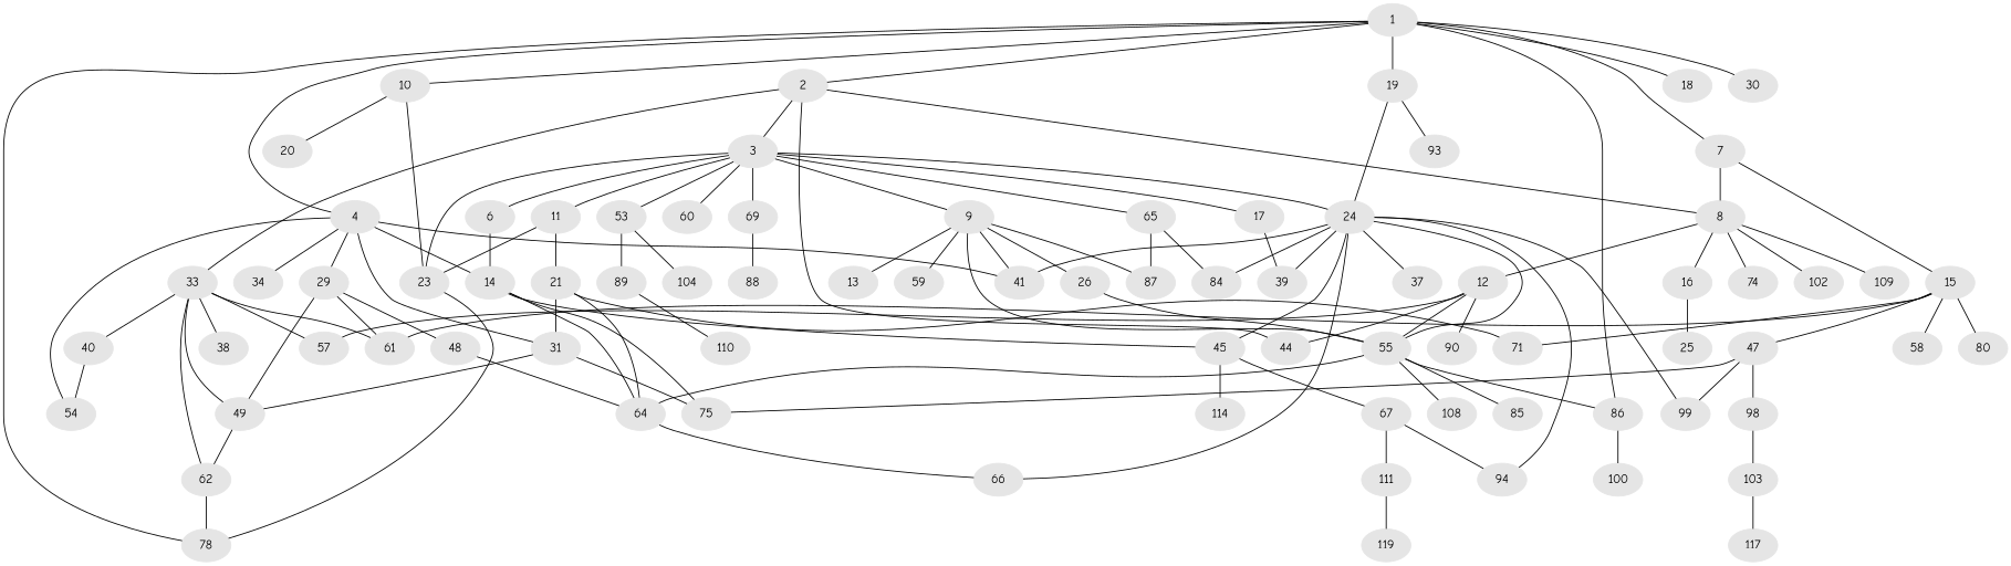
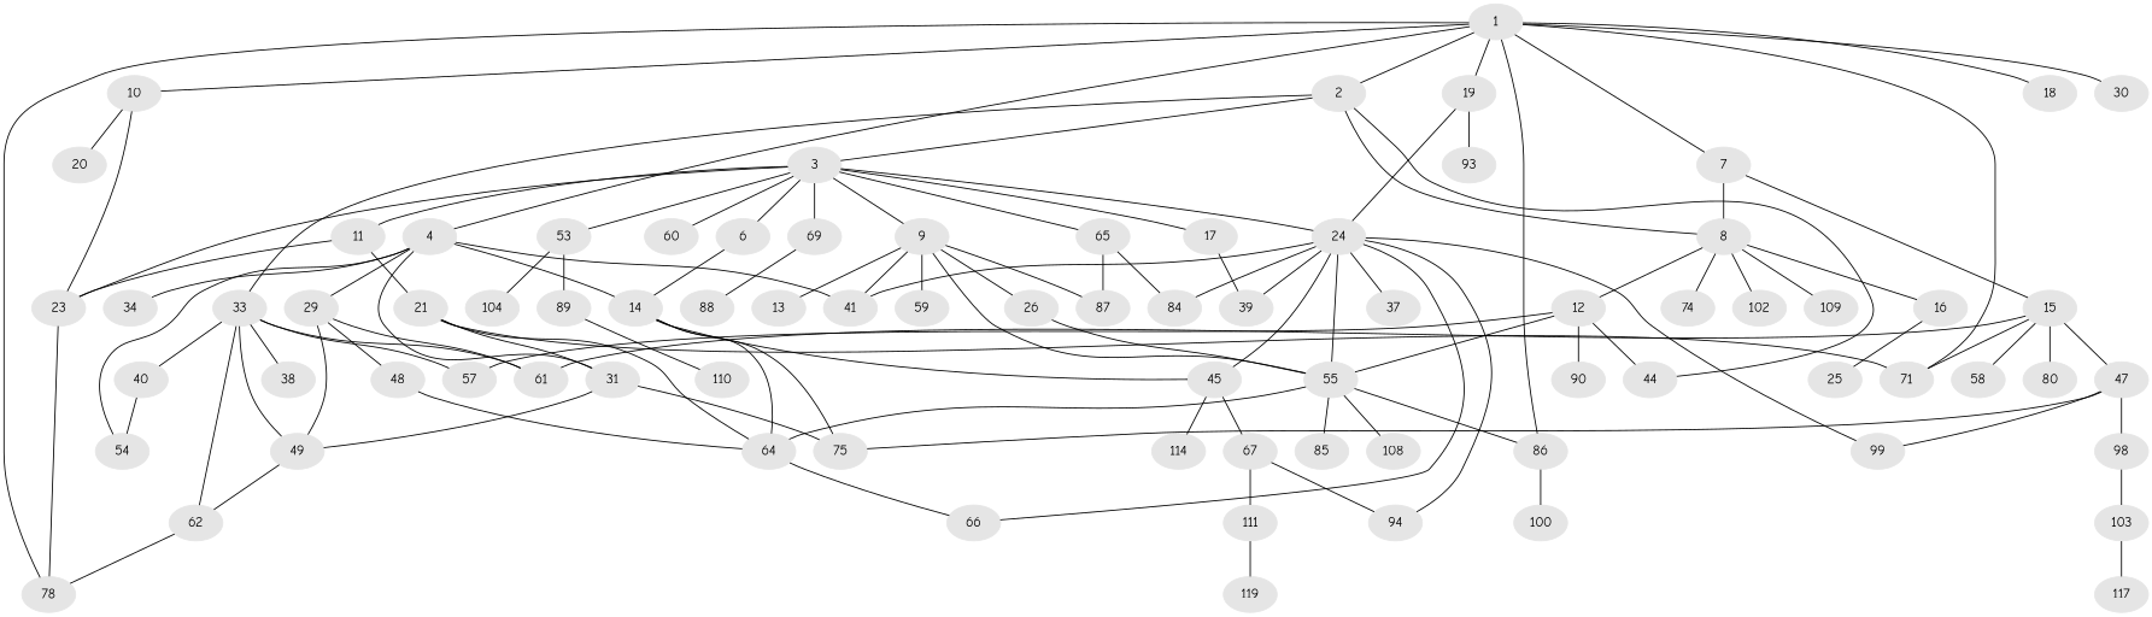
  graph {
    fontname="Comic Neue"
    node [color=gray90 fontname="Comic Neue" style=filled]
    edge [fontname="Comic Neue"]
    1 [super="+22"]
    2 [super="+27"]
    4 [super="+52"]
    7 [super="+70"]
    10
    18
    19 [super="+82"]
    30
    n9 [label=71 super="+72"]
    78
    86
    3 [super="+5"]
    8 [super="+116"]
    33 [super="+43"]
    44 [super="+68"]
    14 [super="+36"]
    29 [super="+46"]
    31 [super="+32"]
    34
    41
    54
    15 [super="+118"]
    23 [super="+91"]
    20
    24 [super="+35"]
    93
    100
    6 [super="+28"]
    9 [super="+50"]
    11
    17 [super="+101"]
    53 [super="+83"]
    60
    65 [super="+112"]
    69
    12 [super="+56"]
    16
    74
    102
    109
    57
    61 [super="+71"]
    49 [super="+73"]
    38
    40 [super="+95"]
    62
    13
    26
    55 [super="+92"]
    59
    87 [super="+115"]
    21
    39 [super="+42"]
    45 [super="+105"]
    37
    66 [super="+77"]
    84
    94
    99
    89
    104
    88 [super="+97"]
    64 [super="+113"]
    75 [super="+81"]
    48 [super="+79"]
    47 [super="+76"]
    58
    80
    90 [super="+96"]
    25 [super="+63"]
    85
    108
    67 [super="+107"]
    114
    98 [super="+106"]
    111
    103
    110
    119
    117
    1 -- 2
    1 -- 4
    1 -- 7
    1 -- 10
    1 -- 18
    1 -- 19
    1 -- 30
+   1 -- n9
    1 -- 78
    1 -- 86
    2 -- 3
    2 -- 8
    2 -- 33
    2 -- 44
    4 -- 14
    4 -- 29
    4 -- 31
    4 -- 34
    4 -- 41
    4 -- 54
    7 -- 8
    7 -- 15
    10 -- 23
    10 -- 20
    19 -- 24
    19 -- 93
    86 -- 100
    3 -- 23
    3 -- 24
    3 -- 6
    3 -- 9
    3 -- 11
    3 -- 17
    3 -- 53
    3 -- 60
    3 -- 65
    3 -- 69
    8 -- 12
    8 -- 16
    8 -- 74
    8 -- 102
    8 -- 109
    33 -- 57
    33 -- 61
    33 -- 49
    33 -- 38
    33 -- 40
    33 -- 62
    14 -- 45
    14 -- 64
    14 -- 75
    29 -- 61
    29 -- 49
    29 -- 48
    31 -- 49
    31 -- 75
    15 -- n9
    15 -- 61
    15 -- 47
    15 -- 58
    15 -- 80
    23 -- 78
    24 -- 41
    24 -- 55
    24 -- 39
    24 -- 45
    24 -- 37
    24 -- 66
    24 -- 84
    24 -- 94
    24 -- 99
    6 -- 14
    9 -- 41
    9 -- 13
    9 -- 26
    9 -- 55
    9 -- 59
    9 -- 87
    11 -- 23
    11 -- 21
    17 -- 39
    53 -- 89
    53 -- 104
    65 -- 87
    65 -- 84
    69 -- 88
    12 -- 44
    12 -- 57
    12 -- 55
    12 -- 90
    16 -- 25
    49 -- 62
    40 -- 54
    62 -- 78
    26 -- 55
    55 -- 86
    55 -- 64
    55 -- 85
    55 -- 108
    21 -- n9
    21 -- 31
    21 -- 64
    45 -- 67
    45 -- 114
    89 -- 110
    64 -- 66
    48 -- 64
    47 -- 99
    47 -- 75
    47 -- 98
    67 -- 94
    67 -- 111
    98 -- 103
    111 -- 119
    103 -- 117
  }
